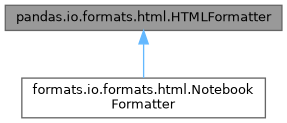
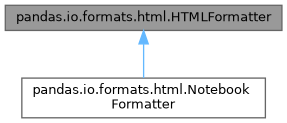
  digraph {
    node [color=gray40 fontname=Helvetica fontsize=10 shape=box style=filled]
    n1 [fillcolor=grey60 fontcolor=black height=0.2 label="pandas.io.formats.html.HTMLFormatter" width=0.4]
-   n2 [fillcolor=white height=0.2 label="formats.io.formats.html.Notebook\lFormatter" width=0.4]
+   n2 [fillcolor=white height=0.2 label="pandas.io.formats.html.Notebook\lFormatter" width=0.4]
    n1 -> n2 [color=steelblue1 dir=back fontname=Helvetica fontsize=10 labelfontname=Helvetica labelfontsize=10 style=solid]
  }
